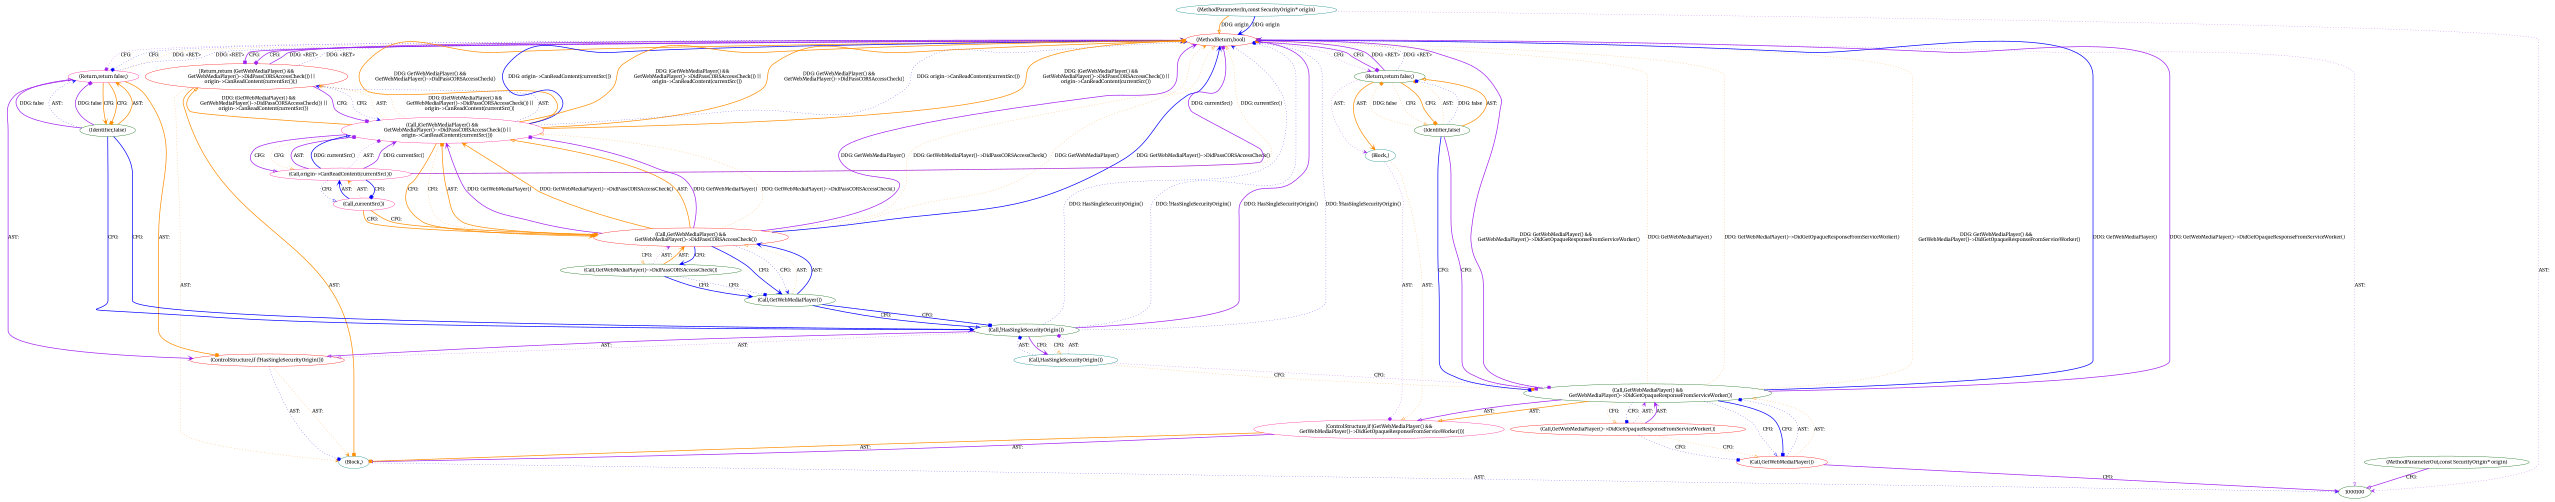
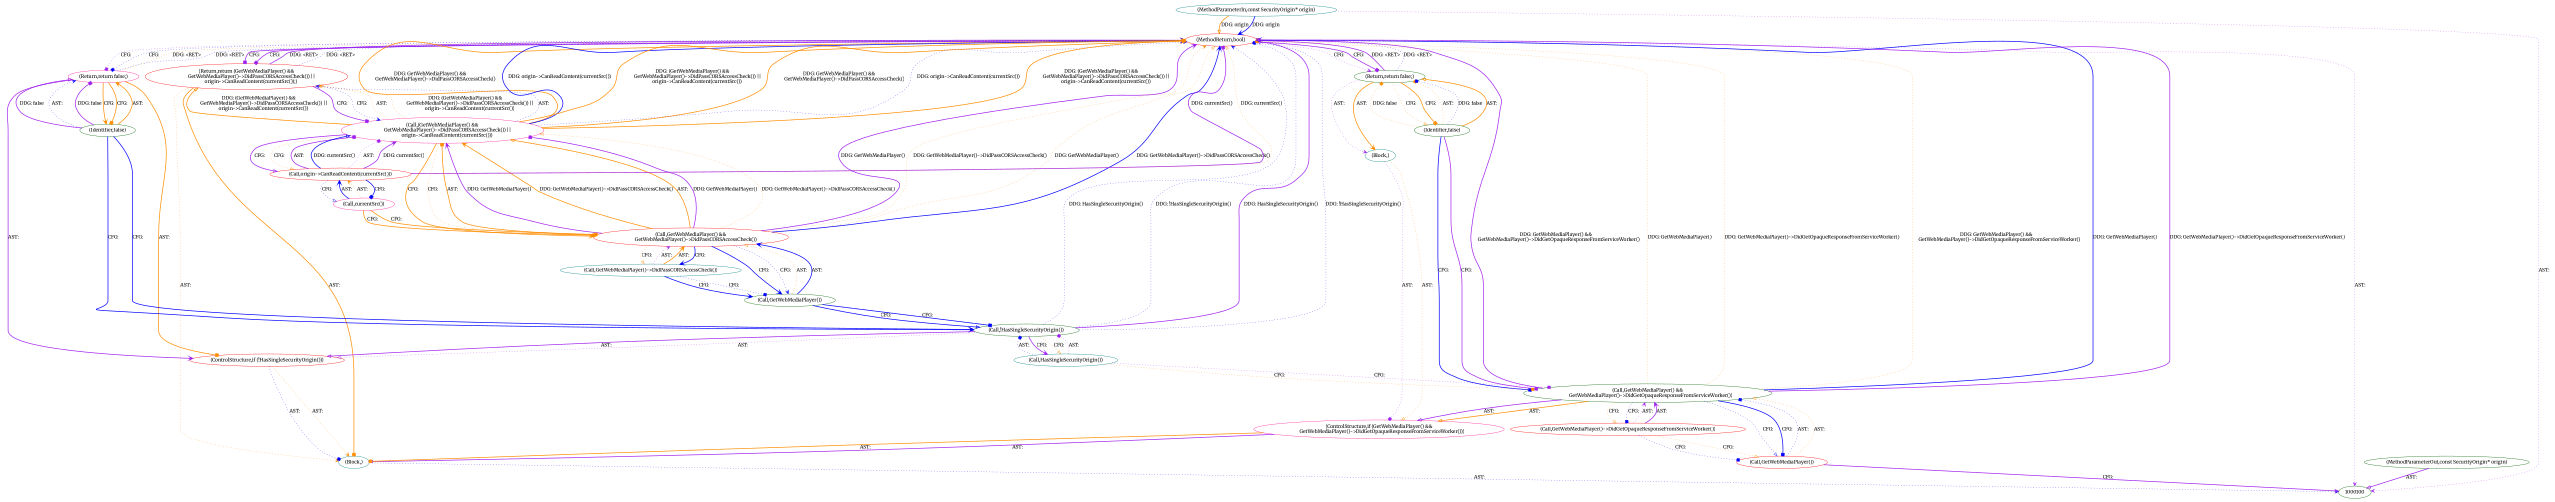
  digraph {
    fontname=Merriweather
    node [color=darkgreen fontname=Merriweather]
    edge [arrowhead=vee color=darkorange fontname=Merriweather style=bold]
    n1 [color=red label="(MethodReturn,bool)"]
    n2 [color=red label="(Return,return (GetWebMediaPlayer() &&\n          GetWebMediaPlayer()->DidPassCORSAccessCheck()) ||\n         origin->CanReadContent(currentSrc());)"]
    n3 [label="(Return,return false;)"]
    n4 [color=deeppink label="(Return,return false;)"]
    1000100
    n6 [color=deeppink label="(Call,(GetWebMediaPlayer() &&\n          GetWebMediaPlayer()->DidPassCORSAccessCheck()) ||\n         origin->CanReadContent(currentSrc()))"]
    n7 [color=teal label="(Block,)"]
    n8 [color=teal label="(Block,)"]
    n9 [label="(Identifier,false)"]
    n10 [color=red label="(ControlStructure,if (!HasSingleSecurityOrigin()))"]
    n11 [label="(Identifier,false)"]
    n12 [color=red label="(Call,GetWebMediaPlayer() &&\n          GetWebMediaPlayer()->DidPassCORSAccessCheck())"]
    n13 [label="(Call,GetWebMediaPlayer())"]
-   n14 [label="(Call,GetWebMediaPlayer()->DidPassCORSAccessCheck())"]
+   n14 [color=teal label="(Call,GetWebMediaPlayer()->DidPassCORSAccessCheck())"]
    n15 [label="(Call,!HasSingleSecurityOrigin())"]
-   n16 [color=deeppink label="(Call,origin->CanReadContent(currentSrc()))"]
+   n16 [color=red label="(Call,origin->CanReadContent(currentSrc()))"]
    n17 [color=teal label="(Call,HasSingleSecurityOrigin())"]
    n18 [color=deeppink label="(Call,currentSrc())"]
    n19 [color=teal label="(MethodParameterIn,const SecurityOrigin* origin)"]
    n20 [label="(MethodParameterOut,const SecurityOrigin* origin)"]
    n21 [color=deeppink label="(ControlStructure,if (GetWebMediaPlayer() &&\n      GetWebMediaPlayer()->DidGetOpaqueResponseFromServiceWorker()))"]
    n22 [label="(Call,GetWebMediaPlayer() &&\n      GetWebMediaPlayer()->DidGetOpaqueResponseFromServiceWorker())"]
    n23 [color=red label="(Call,GetWebMediaPlayer())"]
    n24 [color=red label="(Call,GetWebMediaPlayer()->DidGetOpaqueResponseFromServiceWorker())"]
    n1 -> n2 [arrowhead=box color=purple label="CFG: "]
    n1 -> n2 [arrowhead=box color=purple label="CFG: "]
    n1 -> n3 [color=purple label="CFG: " style=dotted]
    n1 -> n3 [arrowhead=box color=purple label="CFG: "]
    n1 -> n4 [arrowhead=box color=purple label="CFG: " style=dotted]
    n1 -> n4 [arrowhead=box color=blue label="CFG: " style=dotted]
-   n1 -> 1000100 [arrowhead=onormal color=purple label="AST: " style=dotted]
+   n1 -> 1000100 [color=purple label="AST: " style=dotted]
    n2 -> n1 [color=purple label="DDG: <RET>"]
    n2 -> n1 [color=blue label="DDG: <RET>" style=dotted]
    n2 -> n6 [arrowhead=box color=purple label="CFG: "]
    n2 -> n6 [color=blue label="CFG: " style=dotted]
    n2 -> n7 [label="AST: " style=dotted]
    n2 -> n7 [arrowhead=box label="AST: "]
    n3 -> n1 [arrowhead=box color=purple label="DDG: <RET>"]
    n3 -> n1 [arrowhead=box color=blue label="DDG: <RET>" style=dotted]
    n3 -> n8 [color=purple label="AST: " style=dotted]
    n3 -> n8 [label="AST: "]
    n3 -> n9 [arrowhead=onormal label="CFG: " style=dotted]
    n3 -> n9 [arrowhead=box label="CFG: "]
    n4 -> n1 [arrowhead=onormal label="DDG: <RET>" style=dotted]
    n4 -> n1 [color=blue label="DDG: <RET>" style=dotted]
    n4 -> n10 [color=purple label="AST: "]
    n4 -> n10 [arrowhead=box label="AST: "]
    n4 -> n11 [label="CFG: "]
    n4 -> n11 [arrowhead=box label="CFG: "]
    n6 -> n1 [label="DDG: GetWebMediaPlayer() &&\n          GetWebMediaPlayer()->DidPassCORSAccessCheck()"]
    n6 -> n1 [color=blue label="DDG: origin->CanReadContent(currentSrc())"]
    n6 -> n1 [arrowhead=box label="DDG: (GetWebMediaPlayer() &&\n          GetWebMediaPlayer()->DidPassCORSAccessCheck()) ||\n         origin->CanReadContent(currentSrc())"]
    n6 -> n1 [label="DDG: GetWebMediaPlayer() &&\n          GetWebMediaPlayer()->DidPassCORSAccessCheck()"]
    n6 -> n1 [color=blue label="DDG: origin->CanReadContent(currentSrc())" style=dotted]
    n6 -> n1 [arrowhead=box label="DDG: (GetWebMediaPlayer() &&\n          GetWebMediaPlayer()->DidPassCORSAccessCheck()) ||\n         origin->CanReadContent(currentSrc())"]
    n6 -> n2 [arrowhead=onormal label="AST: " style=dotted]
    n6 -> n2 [label="DDG: (GetWebMediaPlayer() &&\n          GetWebMediaPlayer()->DidPassCORSAccessCheck()) ||\n         origin->CanReadContent(currentSrc())" style=dotted]
    n6 -> n2 [color=blue label="AST: " style=dotted]
    n6 -> n2 [arrowhead=onormal label="DDG: (GetWebMediaPlayer() &&\n          GetWebMediaPlayer()->DidPassCORSAccessCheck()) ||\n         origin->CanReadContent(currentSrc())"]
    n6 -> n12 [label="CFG: "]
    n6 -> n12 [arrowhead=box label="CFG: " style=dotted]
    n6 -> n16 [arrowhead=onormal color=purple label="CFG: "]
    n6 -> n16 [arrowhead=onormal label="CFG: " style=dotted]
    n7 -> 1000100 [color=blue label="AST: " style=dotted]
    n8 -> n21 [arrowhead=box color=purple label="AST: " style=dotted]
    n8 -> n21 [arrowhead=onormal label="AST: " style=dotted]
    n9 -> n3 [arrowhead=box label="AST: " style=dotted]
    n9 -> n3 [arrowhead=box color=blue label="DDG: false" style=dotted]
    n9 -> n3 [arrowhead=onormal label="AST: "]
    n9 -> n3 [arrowhead=box label="DDG: false" style=dotted]
    n9 -> n22 [arrowhead=box color=blue label="CFG: "]
    n9 -> n22 [arrowhead=box color=purple label="CFG: "]
    n10 -> n7 [arrowhead=box color=blue label="AST: " style=dotted]
    n10 -> n7 [label="AST: " style=dotted]
    n11 -> n4 [label="AST: "]
    n11 -> n4 [arrowhead=onormal color=purple label="DDG: false"]
    n11 -> n4 [color=blue label="AST: " style=dotted]
    n11 -> n4 [arrowhead=box color=purple label="DDG: false"]
    n11 -> n15 [color=blue label="CFG: "]
    n11 -> n15 [color=blue label="CFG: "]
    n12 -> n1 [color=purple label="DDG: GetWebMediaPlayer()"]
    n12 -> n1 [label="DDG: GetWebMediaPlayer()->DidPassCORSAccessCheck()" style=dotted]
    n12 -> n1 [arrowhead=onormal label="DDG: GetWebMediaPlayer()" style=dotted]
    n12 -> n1 [color=blue label="DDG: GetWebMediaPlayer()->DidPassCORSAccessCheck()"]
    n12 -> n6 [arrowhead=box label="AST: "]
    n12 -> n6 [color=purple label="DDG: GetWebMediaPlayer()"]
    n12 -> n6 [label="DDG: GetWebMediaPlayer()->DidPassCORSAccessCheck()"]
    n12 -> n6 [arrowhead=onormal label="AST: "]
    n12 -> n6 [arrowhead=box color=purple label="DDG: GetWebMediaPlayer()"]
    n12 -> n6 [arrowhead=onormal label="DDG: GetWebMediaPlayer()->DidPassCORSAccessCheck()" style=dotted]
    n12 -> n13 [color=blue label="CFG: "]
    n12 -> n13 [color=blue label="CFG: " style=dotted]
    n12 -> n14 [color=blue label="CFG: "]
    n12 -> n14 [arrowhead=onormal label="CFG: " style=dotted]
    n13 -> n12 [arrowhead=onormal label="AST: " style=dotted]
    n13 -> n12 [color=blue label="AST: "]
    n13 -> n15 [arrowhead=box color=blue label="CFG: "]
    n13 -> n15 [arrowhead=onormal color=blue label="CFG: "]
    n14 -> n12 [color=purple label="AST: " style=dotted]
    n14 -> n12 [label="AST: "]
    n14 -> n13 [arrowhead=box color=blue label="CFG: " style=dotted]
    n14 -> n13 [color=blue label="CFG: "]
    n15 -> n1 [color=blue label="DDG: HasSingleSecurityOrigin()" style=dotted]
    n15 -> n1 [arrowhead=onormal color=blue label="DDG: !HasSingleSecurityOrigin()" style=dotted]
    n15 -> n1 [color=purple label="DDG: HasSingleSecurityOrigin()"]
    n15 -> n1 [arrowhead=box color=blue label="DDG: !HasSingleSecurityOrigin()" style=dotted]
    n15 -> n10 [arrowhead=onormal color=purple label="AST: "]
    n15 -> n10 [arrowhead=onormal color=purple label="AST: " style=dotted]
    n15 -> n17 [color=purple label="CFG: "]
    n15 -> n17 [arrowhead=onormal label="CFG: " style=dotted]
    n16 -> n1 [arrowhead=box color=purple label="DDG: currentSrc()"]
    n16 -> n1 [arrowhead=onormal label="DDG: currentSrc()" style=dotted]
    n16 -> n6 [arrowhead=box color=purple label="AST: "]
    n16 -> n6 [arrowhead=onormal color=blue label="DDG: currentSrc()"]
    n16 -> n6 [arrowhead=box color=purple label="AST: " style=dotted]
    n16 -> n6 [color=purple label="DDG: currentSrc()"]
    n16 -> n18 [arrowhead=box color=blue label="CFG: "]
    n16 -> n18 [arrowhead=onormal color=blue label="CFG: " style=dotted]
    n17 -> n15 [arrowhead=box color=purple label="AST: " style=dotted]
    n17 -> n15 [arrowhead=box color=blue label="AST: " style=dotted]
    n17 -> n22 [arrowhead=box color=purple label="CFG: " style=dotted]
    n17 -> n22 [arrowhead=box label="CFG: " style=dotted]
    n18 -> n12 [arrowhead=box label="CFG: "]
    n18 -> n12 [arrowhead=box label="CFG: "]
    n18 -> n16 [color=blue label="AST: "]
    n18 -> n16 [label="AST: " style=dotted]
    n19 -> n1 [arrowhead=onormal label="DDG: origin"]
    n19 -> n1 [color=blue label="DDG: origin"]
    n19 -> 1000100 [color=purple label="AST: " style=dotted]
-   n20 -> 1000100 [arrowhead=onormal color=purple label="CFG: "]
+   n20 -> 1000100 [arrowhead=onormal color=purple label="AST: "]
    n21 -> n7 [arrowhead=onormal color=purple label="AST: "]
    n21 -> n7 [arrowhead=box label="AST: "]
    n22 -> n1 [arrowhead=box color=purple label="DDG: GetWebMediaPlayer() &&\n      GetWebMediaPlayer()->DidGetOpaqueResponseFromServiceWorker()"]
    n22 -> n1 [arrowhead=box label="DDG: GetWebMediaPlayer()" style=dotted]
    n22 -> n1 [arrowhead=box label="DDG: GetWebMediaPlayer()->DidGetOpaqueResponseFromServiceWorker()" style=dotted]
    n22 -> n1 [arrowhead=box label="DDG: GetWebMediaPlayer() &&\n      GetWebMediaPlayer()->DidGetOpaqueResponseFromServiceWorker()" style=dotted]
    n22 -> n1 [color=blue label="DDG: GetWebMediaPlayer()"]
    n22 -> n1 [color=purple label="DDG: GetWebMediaPlayer()->DidGetOpaqueResponseFromServiceWorker()"]
    n22 -> n21 [arrowhead=onormal label="AST: "]
    n22 -> n21 [arrowhead=onormal color=purple label="AST: "]
    n22 -> n23 [arrowhead=onormal color=blue label="CFG: " style=dotted]
    n22 -> n23 [arrowhead=box color=blue label="CFG: "]
    n22 -> n24 [arrowhead=onormal label="CFG: " style=dotted]
    n22 -> n24 [arrowhead=box color=blue label="CFG: " style=dotted]
    n23 -> 1000100 [arrowhead=onormal color=purple label="CFG: "]
    n23 -> n22 [arrowhead=box color=blue label="AST: " style=dotted]
    n23 -> n22 [arrowhead=onormal label="AST: " style=dotted]
    n24 -> n22 [color=purple label="AST: " style=dotted]
    n24 -> n22 [color=purple label="AST: "]
    n24 -> n23 [arrowhead=box color=blue label="CFG: " style=dotted]
    n24 -> n23 [arrowhead=onormal label="CFG: " style=dotted]
  }
